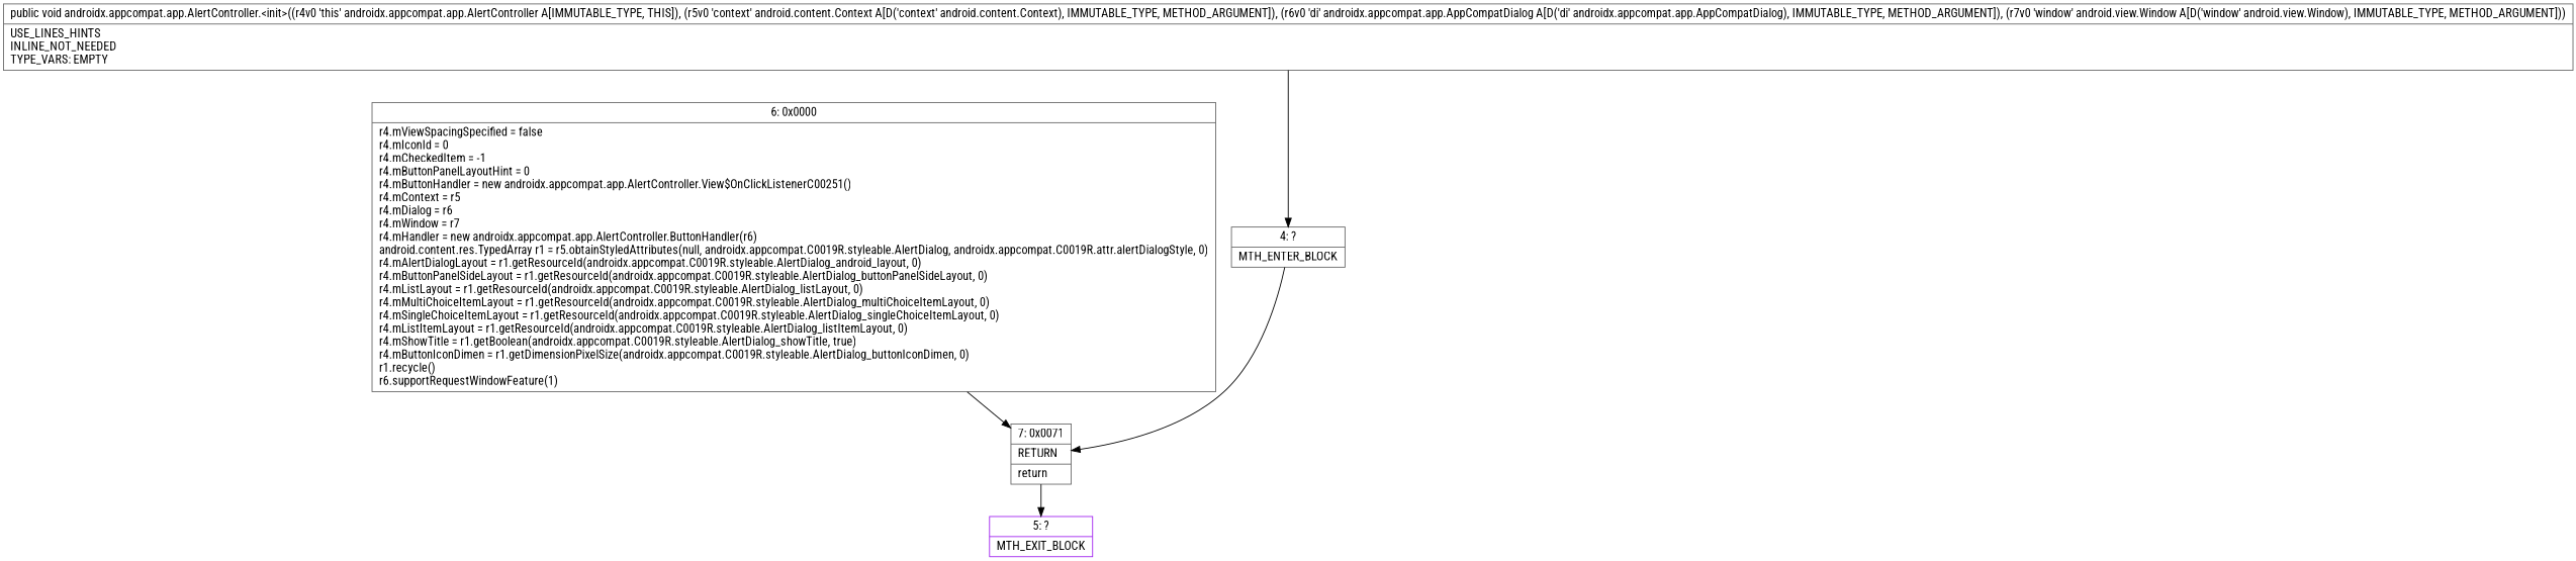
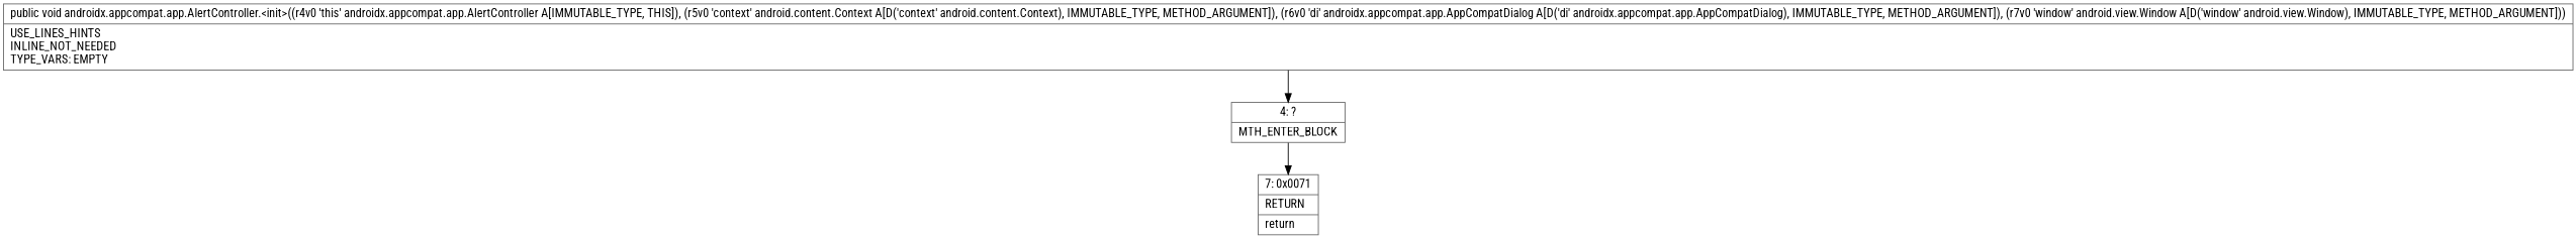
  digraph {
    fontname="Roboto Condensed"
    node [color=gray40 fontname="Roboto Condensed" shape=record]
    edge [fontname="Roboto Condensed"]
    n1 [label="{4\:\ ?|MTH_ENTER_BLOCK\l}"]
    n2 [label="{7\:\ 0x0071|RETURN\l|return\l}"]
-   n3 [label="{6\:\ 0x0000|r4.mViewSpacingSpecified = false\lr4.mIconId = 0\lr4.mCheckedItem = \-1\lr4.mButtonPanelLayoutHint = 0\lr4.mButtonHandler = new androidx.appcompat.app.AlertController.View$OnClickListenerC00251()\lr4.mContext = r5\lr4.mDialog = r6\lr4.mWindow = r7\lr4.mHandler = new androidx.appcompat.app.AlertController.ButtonHandler(r6)\landroid.content.res.TypedArray r1 = r5.obtainStyledAttributes(null, androidx.appcompat.C0019R.styleable.AlertDialog, androidx.appcompat.C0019R.attr.alertDialogStyle, 0)\lr4.mAlertDialogLayout = r1.getResourceId(androidx.appcompat.C0019R.styleable.AlertDialog_android_layout, 0)\lr4.mButtonPanelSideLayout = r1.getResourceId(androidx.appcompat.C0019R.styleable.AlertDialog_buttonPanelSideLayout, 0)\lr4.mListLayout = r1.getResourceId(androidx.appcompat.C0019R.styleable.AlertDialog_listLayout, 0)\lr4.mMultiChoiceItemLayout = r1.getResourceId(androidx.appcompat.C0019R.styleable.AlertDialog_multiChoiceItemLayout, 0)\lr4.mSingleChoiceItemLayout = r1.getResourceId(androidx.appcompat.C0019R.styleable.AlertDialog_singleChoiceItemLayout, 0)\lr4.mListItemLayout = r1.getResourceId(androidx.appcompat.C0019R.styleable.AlertDialog_listItemLayout, 0)\lr4.mShowTitle = r1.getBoolean(androidx.appcompat.C0019R.styleable.AlertDialog_showTitle, true)\lr4.mButtonIconDimen = r1.getDimensionPixelSize(androidx.appcompat.C0019R.styleable.AlertDialog_buttonIconDimen, 0)\lr1.recycle()\lr6.supportRequestWindowFeature(1)\l}"]
-   n4 [color=purple label="{5\:\ ?|MTH_EXIT_BLOCK\l}"]
    n5 [label="{public void androidx.appcompat.app.AlertController.\<init\>((r4v0 'this' androidx.appcompat.app.AlertController A[IMMUTABLE_TYPE, THIS]), (r5v0 'context' android.content.Context A[D('context' android.content.Context), IMMUTABLE_TYPE, METHOD_ARGUMENT]), (r6v0 'di' androidx.appcompat.app.AppCompatDialog A[D('di' androidx.appcompat.app.AppCompatDialog), IMMUTABLE_TYPE, METHOD_ARGUMENT]), (r7v0 'window' android.view.Window A[D('window' android.view.Window), IMMUTABLE_TYPE, METHOD_ARGUMENT]))  | USE_LINES_HINTS\lINLINE_NOT_NEEDED\lTYPE_VARS: EMPTY\l}"]
    n1 -> n2
-   n2 -> n4
-   n3 -> n2
    n5 -> n1
  }
